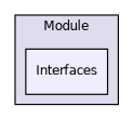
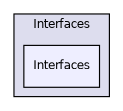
  digraph {
    compound=true
    n1 [fillcolor="#eeeeff" fontname=Helvetica fontsize=10 label=Interfaces pencolor=black shape=box style=filled]
    subgraph cluster_1 {
      bgcolor="#ddddee"
      fontname=Helvetica
      fontsize=10
-     label=Module
+     label=Interfaces
      pencolor=black
      n1
    }
  }
